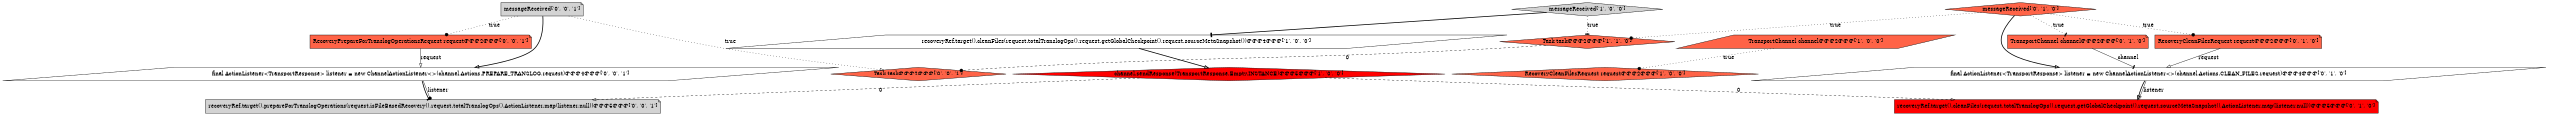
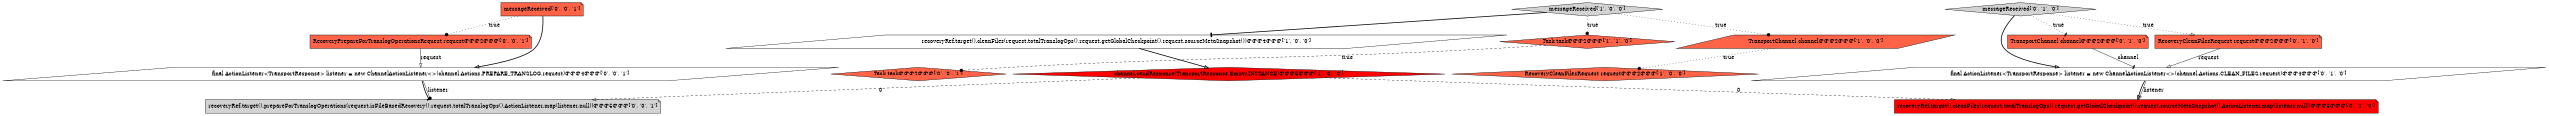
  digraph {
    node [fillcolor=tomato shape=note style=filled]
    edge [arrowhead=onormal style=dotted]
    n1 [fillcolor=white label="final ActionListener<TransportResponse> listener = new ChannelActionListener<>(channel,Actions.PREPARE_TRANSLOG,request)@@@4@@@['0', '0', '1']" shape=parallelogram]
    n2 [fillcolor=lightgray label="recoveryRef.target().prepareForTranslogOperations(request.isFileBasedRecovery(),request.totalTranslogOps(),ActionListener.map(listener,null))@@@5@@@['0', '0', '1']"]
    n3 [label="Task task@@@2@@@['1', '1', '0']" shape=diamond]
    n4 [label="Task task@@@2@@@['0', '0', '1']" shape=diamond]
    n5 [fillcolor=red label="recoveryRef.target().cleanFiles(request.totalTranslogOps(),request.getGlobalCheckpoint(),request.sourceMetaSnapshot(),ActionListener.map(listener,null))@@@5@@@['0', '1', '0']"]
-   n6 [fillcolor=lightgray label="messageReceived['0', '0', '1']"]
+   n6 [label="messageReceived['0', '0', '1']"]
    n7 [label="RecoveryPrepareForTranslogOperationsRequest request@@@2@@@['0', '0', '1']"]
    n8 [fillcolor=white label="recoveryRef.target().cleanFiles(request.totalTranslogOps(),request.getGlobalCheckpoint(),request.sourceMetaSnapshot())@@@4@@@['1', '0', '0']" shape=parallelogram]
    n9 [fillcolor=red label="channel.sendResponse(TransportResponse.Empty.INSTANCE)@@@5@@@['1', '0', '0']" shape=diamond]
    n10 [label="RecoveryCleanFilesRequest request@@@2@@@['1', '0', '0']" shape=diamond]
    n11 [fillcolor=white label="final ActionListener<TransportResponse> listener = new ChannelActionListener<>(channel,Actions.CLEAN_FILES,request)@@@4@@@['0', '1', '0']" shape=parallelogram]
-   n12 [label="messageReceived['0', '1', '0']" shape=diamond]
+   n12 [fillcolor=lightgray label="messageReceived['0', '1', '0']" shape=diamond]
    n13 [label="TransportChannel channel@@@2@@@['0', '1', '0']"]
    n14 [label="RecoveryCleanFilesRequest request@@@2@@@['0', '1', '0']"]
    n15 [label="TransportChannel channel@@@2@@@['1', '0', '0']" shape=parallelogram]
    n16 [fillcolor=lightgray label="messageReceived['1', '0', '0']" shape=diamond]
    n1 -> n2 [arrowhead=dot label=listener style=solid]
    n1 -> n2 [arrowhead=tee style=bold]
-   n3 -> n4 [arrowhead=dot label=0 style=dashed]
+   n3 -> n4 [arrowhead=dot label=true style=dashed]
    n6 -> n1 [style=bold]
-   n6 -> n4 [label=true]
    n6 -> n7 [arrowhead=dot label=true]
    n7 -> n1 [label=request style=solid]
    n8 -> n9 [style=bold]
    n9 -> n2 [label=0 style=dashed]
    n9 -> n5 [label=0 style=dashed]
    n11 -> n5 [style=bold]
    n11 -> n5 [label=listener style=solid]
-   n12 -> n3 [arrowhead=dot label=true]
    n12 -> n11 [style=bold]
    n12 -> n13 [arrowhead=tee label=true]
-   n12 -> n14 [arrowhead=dot label=true]
+   n12 -> n14 [label=true]
    n13 -> n11 [arrowhead=tee label=channel style=solid]
    n14 -> n11 [label=request style=solid]
    n15 -> n10 [arrowhead=dot label=true]
-   n16 -> n3 [arrowhead=tee label=true]
+   n16 -> n3 [arrowhead=dot label=true]
    n16 -> n8 [arrowhead=tee style=bold]
+   n16 -> n15 [arrowhead=dot label=true]
  }
